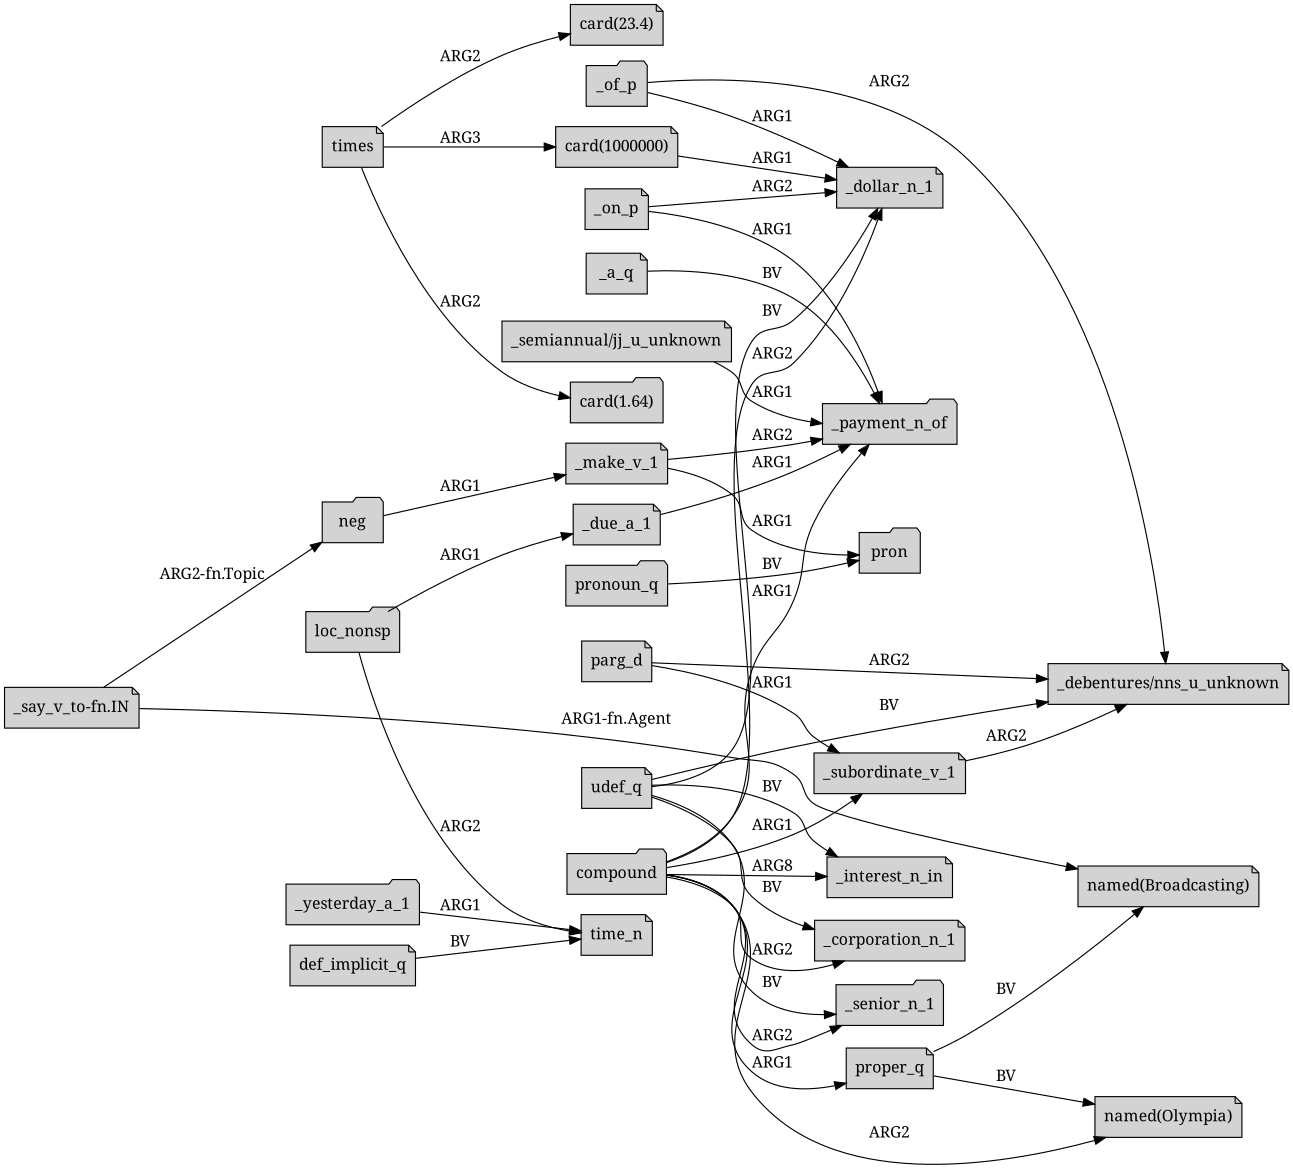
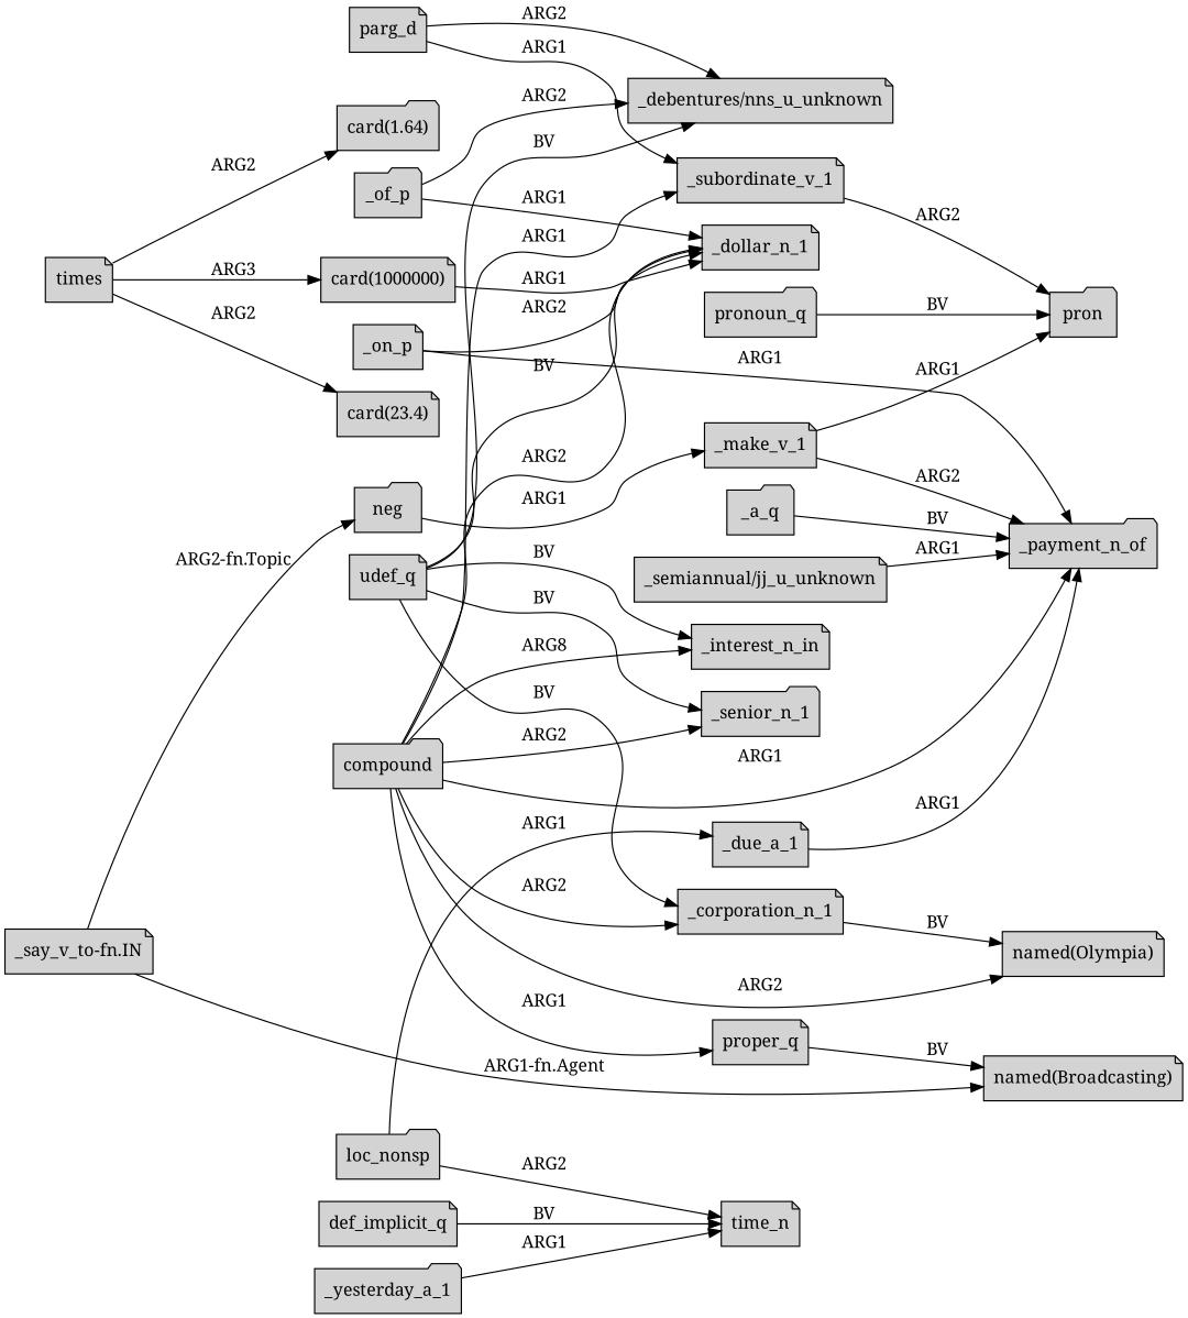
  digraph {
    fontname="Noto Serif"
    rankdir=LR
    node [fontname="Noto Serif" shape=note style=filled]
    edge [fontname="Noto Serif"]
    times
    "card(23.4)"
    "card(1000000)"
    "card(1.64)" [shape=folder]
    _dollar_n_1
-   _a_q
+   _a_q [shape=folder]
    _payment_n_of [shape=folder]
    _yesterday_a_1 [shape=folder]
    time_n
    neg [shape=folder]
    _make_v_1
    pron [shape=folder]
    _of_p [shape=folder]
    "_debentures/nns_u_unknown"
    proper_q
    "named(Olympia)"
    "named(Broadcasting)"
    compound [shape=folder]
    _corporation_n_1
    _interest_n_in
    _senior_n_1 [shape=folder]
    _subordinate_v_1
    parg_d
    udef_q
    loc_nonsp [shape=folder]
    _due_a_1
    "_semiannual/jj_u_unknown"
    pronoun_q [shape=folder]
    _on_p
    "_say_v_to-fn.IN"
    def_implicit_q
    times -> "card(23.4)" [label=ARG2]
    times -> "card(1000000)" [label=ARG3]
    times -> "card(1.64)" [label=ARG2]
    "card(1000000)" -> _dollar_n_1 [label=ARG1]
    _a_q -> _payment_n_of [label=BV]
    _yesterday_a_1 -> time_n [label=ARG1]
    neg -> _make_v_1 [label=ARG1]
    _make_v_1 -> _payment_n_of [label=ARG2]
    _make_v_1 -> pron [label=ARG1]
    _of_p -> _dollar_n_1 [label=ARG1]
    _of_p -> "_debentures/nns_u_unknown" [label=ARG2]
-   proper_q -> "named(Olympia)" [label=BV]
+   _corporation_n_1 -> "named(Olympia)" [label=BV]
    proper_q -> "named(Broadcasting)" [label=BV]
    compound -> _dollar_n_1 [label=ARG2]
    compound -> _payment_n_of [label=ARG1]
    compound -> proper_q [label=ARG1]
    compound -> "named(Olympia)" [label=ARG2]
    compound -> _corporation_n_1 [label=ARG2]
    compound -> _interest_n_in [label=ARG8]
    compound -> _senior_n_1 [label=ARG2]
    compound -> _subordinate_v_1 [label=ARG1]
-   _subordinate_v_1 -> "_debentures/nns_u_unknown" [label=ARG2]
+   _subordinate_v_1 -> pron [label=ARG2]
    parg_d -> "_debentures/nns_u_unknown" [label=ARG2]
    parg_d -> _subordinate_v_1 [label=ARG1]
    udef_q -> _dollar_n_1 [label=BV]
    udef_q -> "_debentures/nns_u_unknown" [label=BV]
    udef_q -> _corporation_n_1 [label=BV]
    udef_q -> _interest_n_in [label=BV]
    udef_q -> _senior_n_1 [label=BV]
    loc_nonsp -> time_n [label=ARG2]
    loc_nonsp -> _due_a_1 [label=ARG1]
    _due_a_1 -> _payment_n_of [label=ARG1]
    "_semiannual/jj_u_unknown" -> _payment_n_of [label=ARG1]
    pronoun_q -> pron [label=BV]
    _on_p -> _dollar_n_1 [label=ARG2]
    _on_p -> _payment_n_of [label=ARG1]
    "_say_v_to-fn.IN" -> neg [label="ARG2-fn.Topic"]
    "_say_v_to-fn.IN" -> "named(Broadcasting)" [label="ARG1-fn.Agent"]
    def_implicit_q -> time_n [label=BV]
  }
